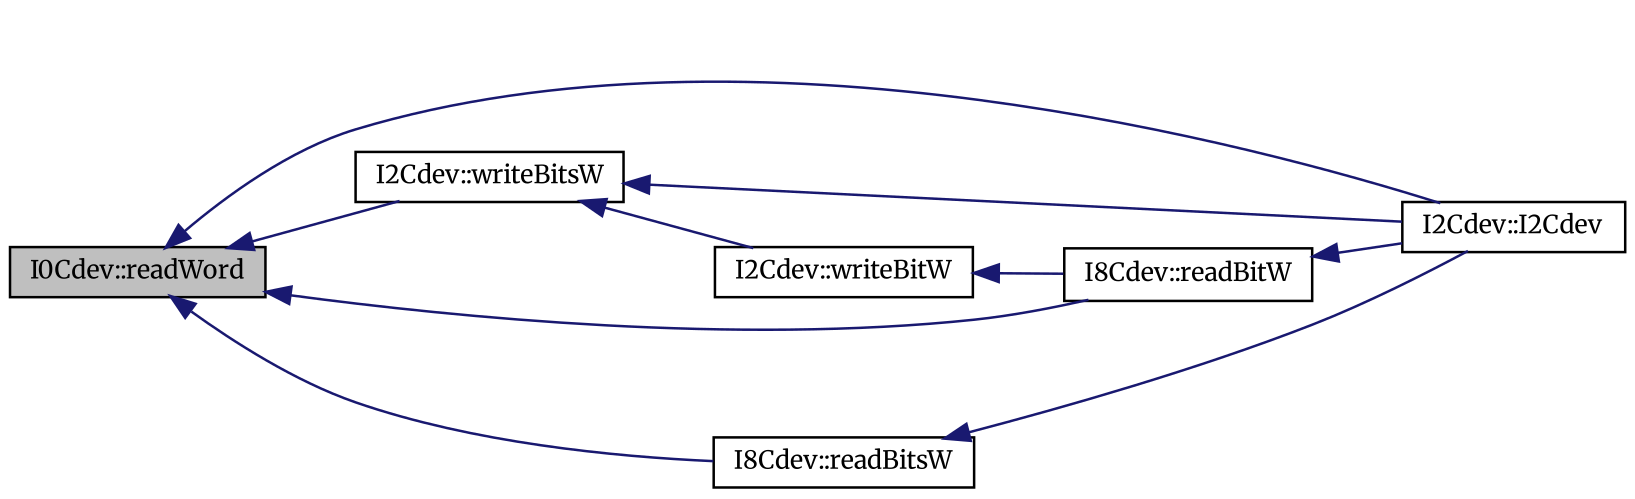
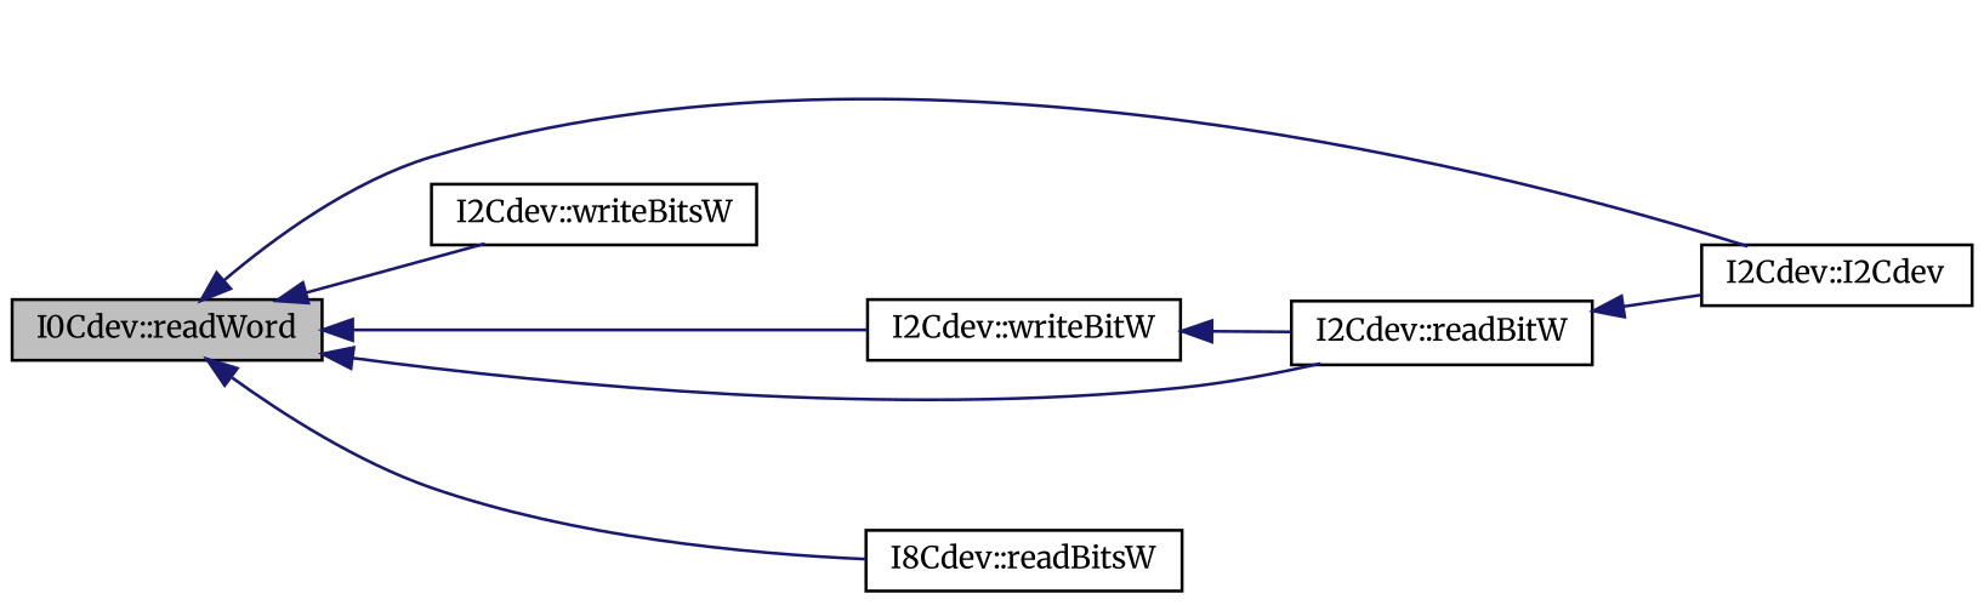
  digraph {
    fontname=Merriweather
    rankdir=LR
    node [color=black fillcolor=white fontname=Merriweather fontsize=10 shape=record style=filled]
    edge [color=midnightblue dir=back fontname=Merriweather fontsize=10 labelfontname=Helvetica labelfontsize=10 style=solid]
    n1 [fillcolor=grey75 fontcolor=black height=0.2 label="I0Cdev::readWord" width=0.4]
    n2 [height=0.2 label="I2Cdev::I2Cdev" width=0.4]
-   n3 [height=0.2 label="I8Cdev::readBitW" width=0.4]
+   n3 [height=0.2 label="I2Cdev::readBitW" width=0.4]
    n4 [height=0.2 label="I8Cdev::readBitsW" width=0.4]
    n5 [height=0.2 label="I2Cdev::writeBitW" width=0.4]
    n6 [height=0.2 label="I2Cdev::writeBitsW" width=0.4]
    n1 -> n2
    n1 -> n3
    n1 -> n4
-   n6 -> n5
+   n1 -> n5
    n1 -> n6
    n3 -> n2
-   n4 -> n2
    n5 -> n3
-   n6 -> n2
  }
